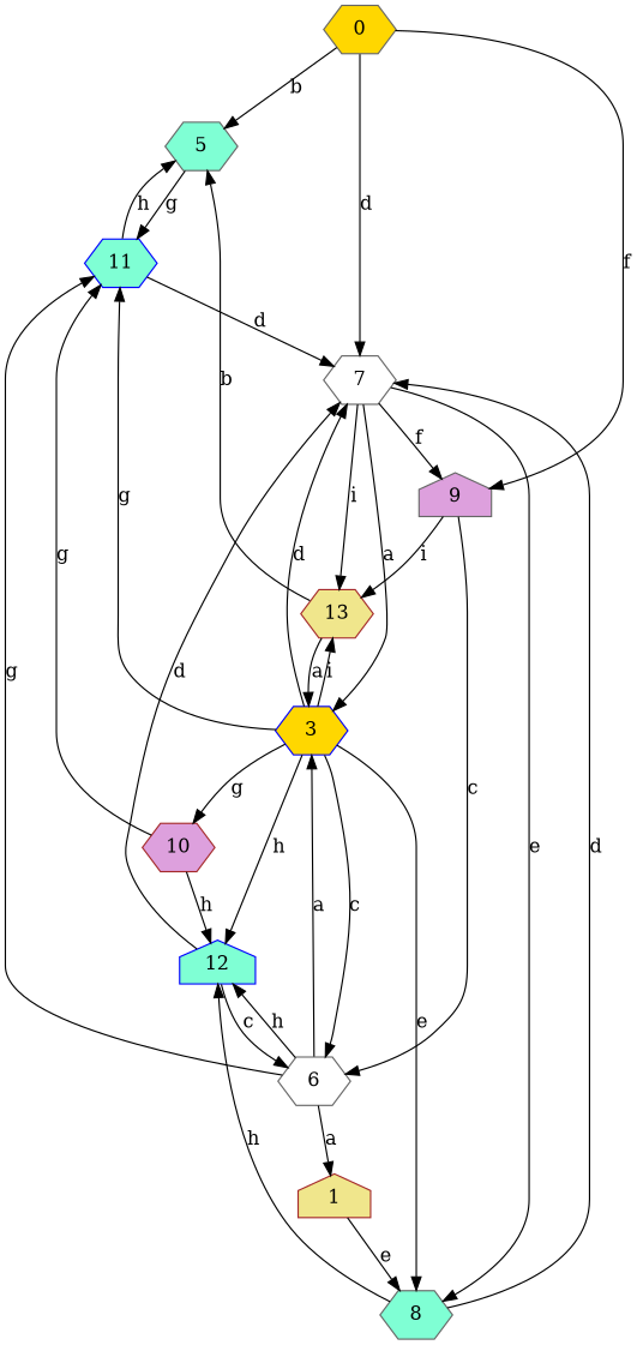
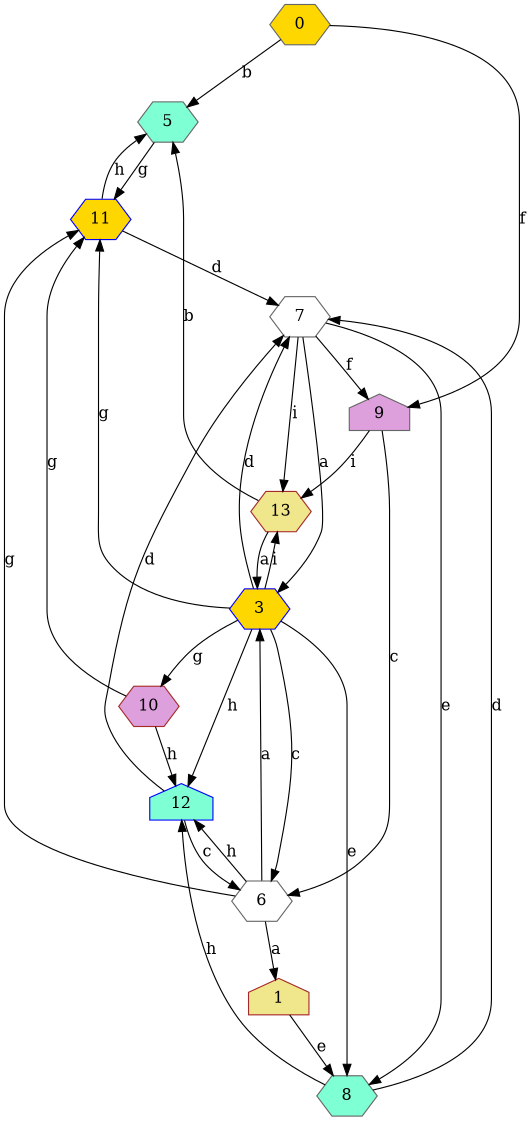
  strict digraph {
    node [color=gray40 fillcolor=aquamarine shape=hexagon style=filled]
    0 [fillcolor=gold]
    5
    7 [fillcolor=white]
    9 [fillcolor=plum shape=house]
-   11 [color=blue]
+   11 [color=blue fillcolor=gold]
    8
    3 [color=blue fillcolor=gold]
    13 [color=brown fillcolor=khaki]
    6 [fillcolor=white]
    1 [color=brown fillcolor=khaki shape=house]
    12 [color=blue shape=house]
    10 [color=brown fillcolor=plum]
    0 -> 5 [label=b]
-   0 -> 7 [label=d]
    0 -> 9 [label=f]
    5 -> 11 [label=g]
    7 -> 9 [label=f]
    7 -> 8 [label=e]
    7 -> 3 [label=a]
    7 -> 13 [label=i]
    9 -> 13 [label=i]
    9 -> 6 [label=c]
    11 -> 5 [label=h]
    11 -> 7 [label=d]
    8 -> 7 [label=d]
    8 -> 12 [label=h]
    3 -> 7 [label=d]
    3 -> 11 [label=g]
    3 -> 8 [label=e]
    3 -> 13 [label=i]
    3 -> 6 [label=c]
    3 -> 12 [label=h]
    3 -> 10 [label=g]
    13 -> 5 [label=b]
    13 -> 3 [label=a]
    6 -> 11 [label=g]
    6 -> 3 [label=a]
    6 -> 1 [label=a]
    6 -> 12 [label=h]
    1 -> 8 [label=e]
    12 -> 7 [label=d]
    12 -> 6 [label=c]
    10 -> 11 [label=g]
    10 -> 12 [label=h]
  }
